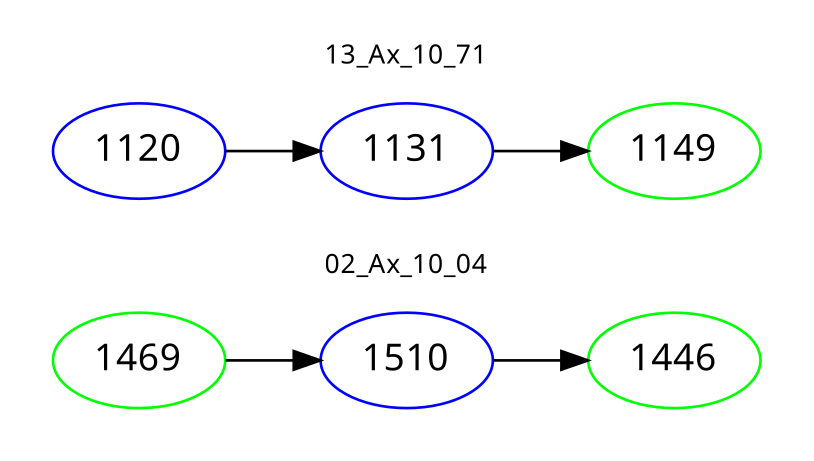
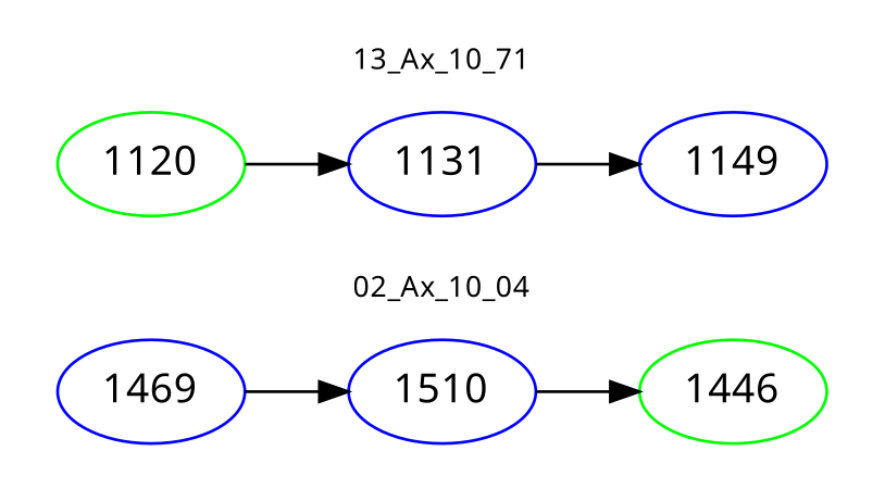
  digraph {
    fontname="Noto Sans"
    rankdir=LR
    node [color=green fontname="Noto Sans"]
    edge [color=black fontname="Noto Sans"]
-   n1 [label=1469]
+   n1 [color=blue label=1469]
    n2 [color=blue label=1510]
    n3 [label=1446]
-   n4 [color=blue label=1120]
+   n4 [label=1120]
    n5 [color=blue label=1131]
-   n6 [label=1149]
+   n6 [color=blue label=1149]
    subgraph cluster_1 {
      color=white
      fontsize=10
      label="02_Ax_10_04"
      n1
      n2
      n3
    }
    subgraph cluster_2 {
      color=white
      fontsize=10
      label="13_Ax_10_71"
      n4
      n5
      n6
    }
    n1 -> n2
    n2 -> n3
    n4 -> n5
    n5 -> n6
  }
